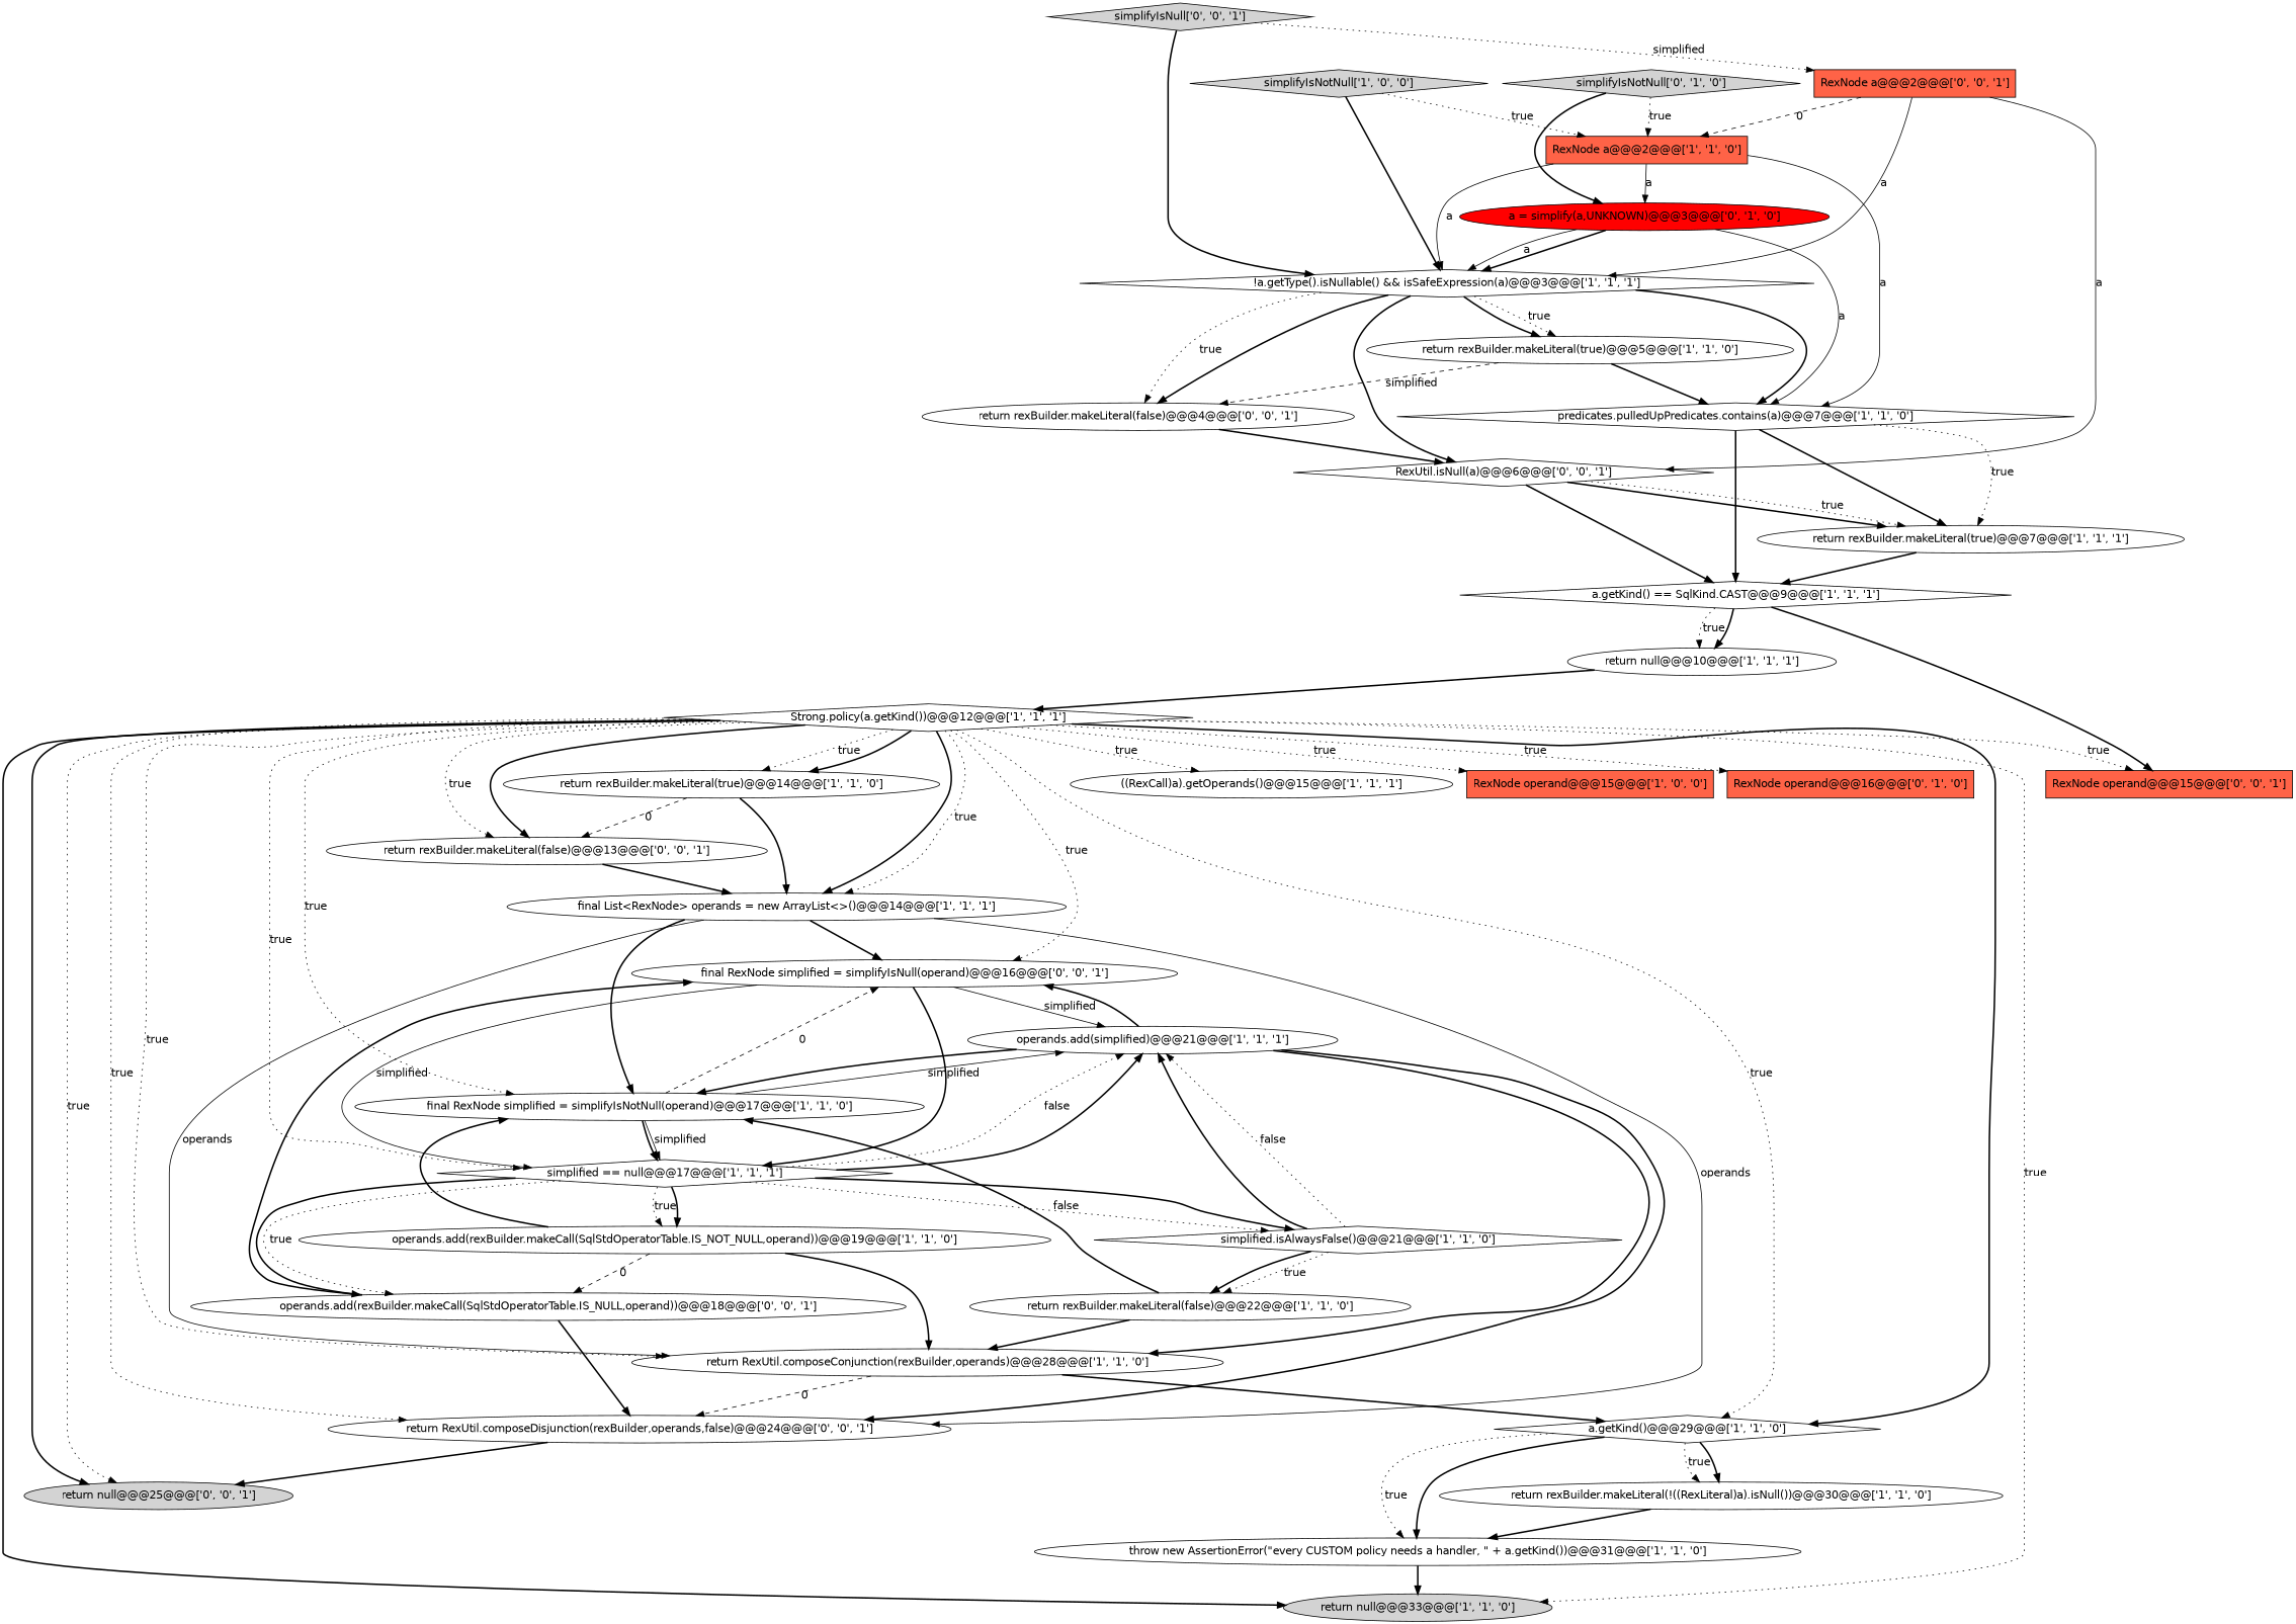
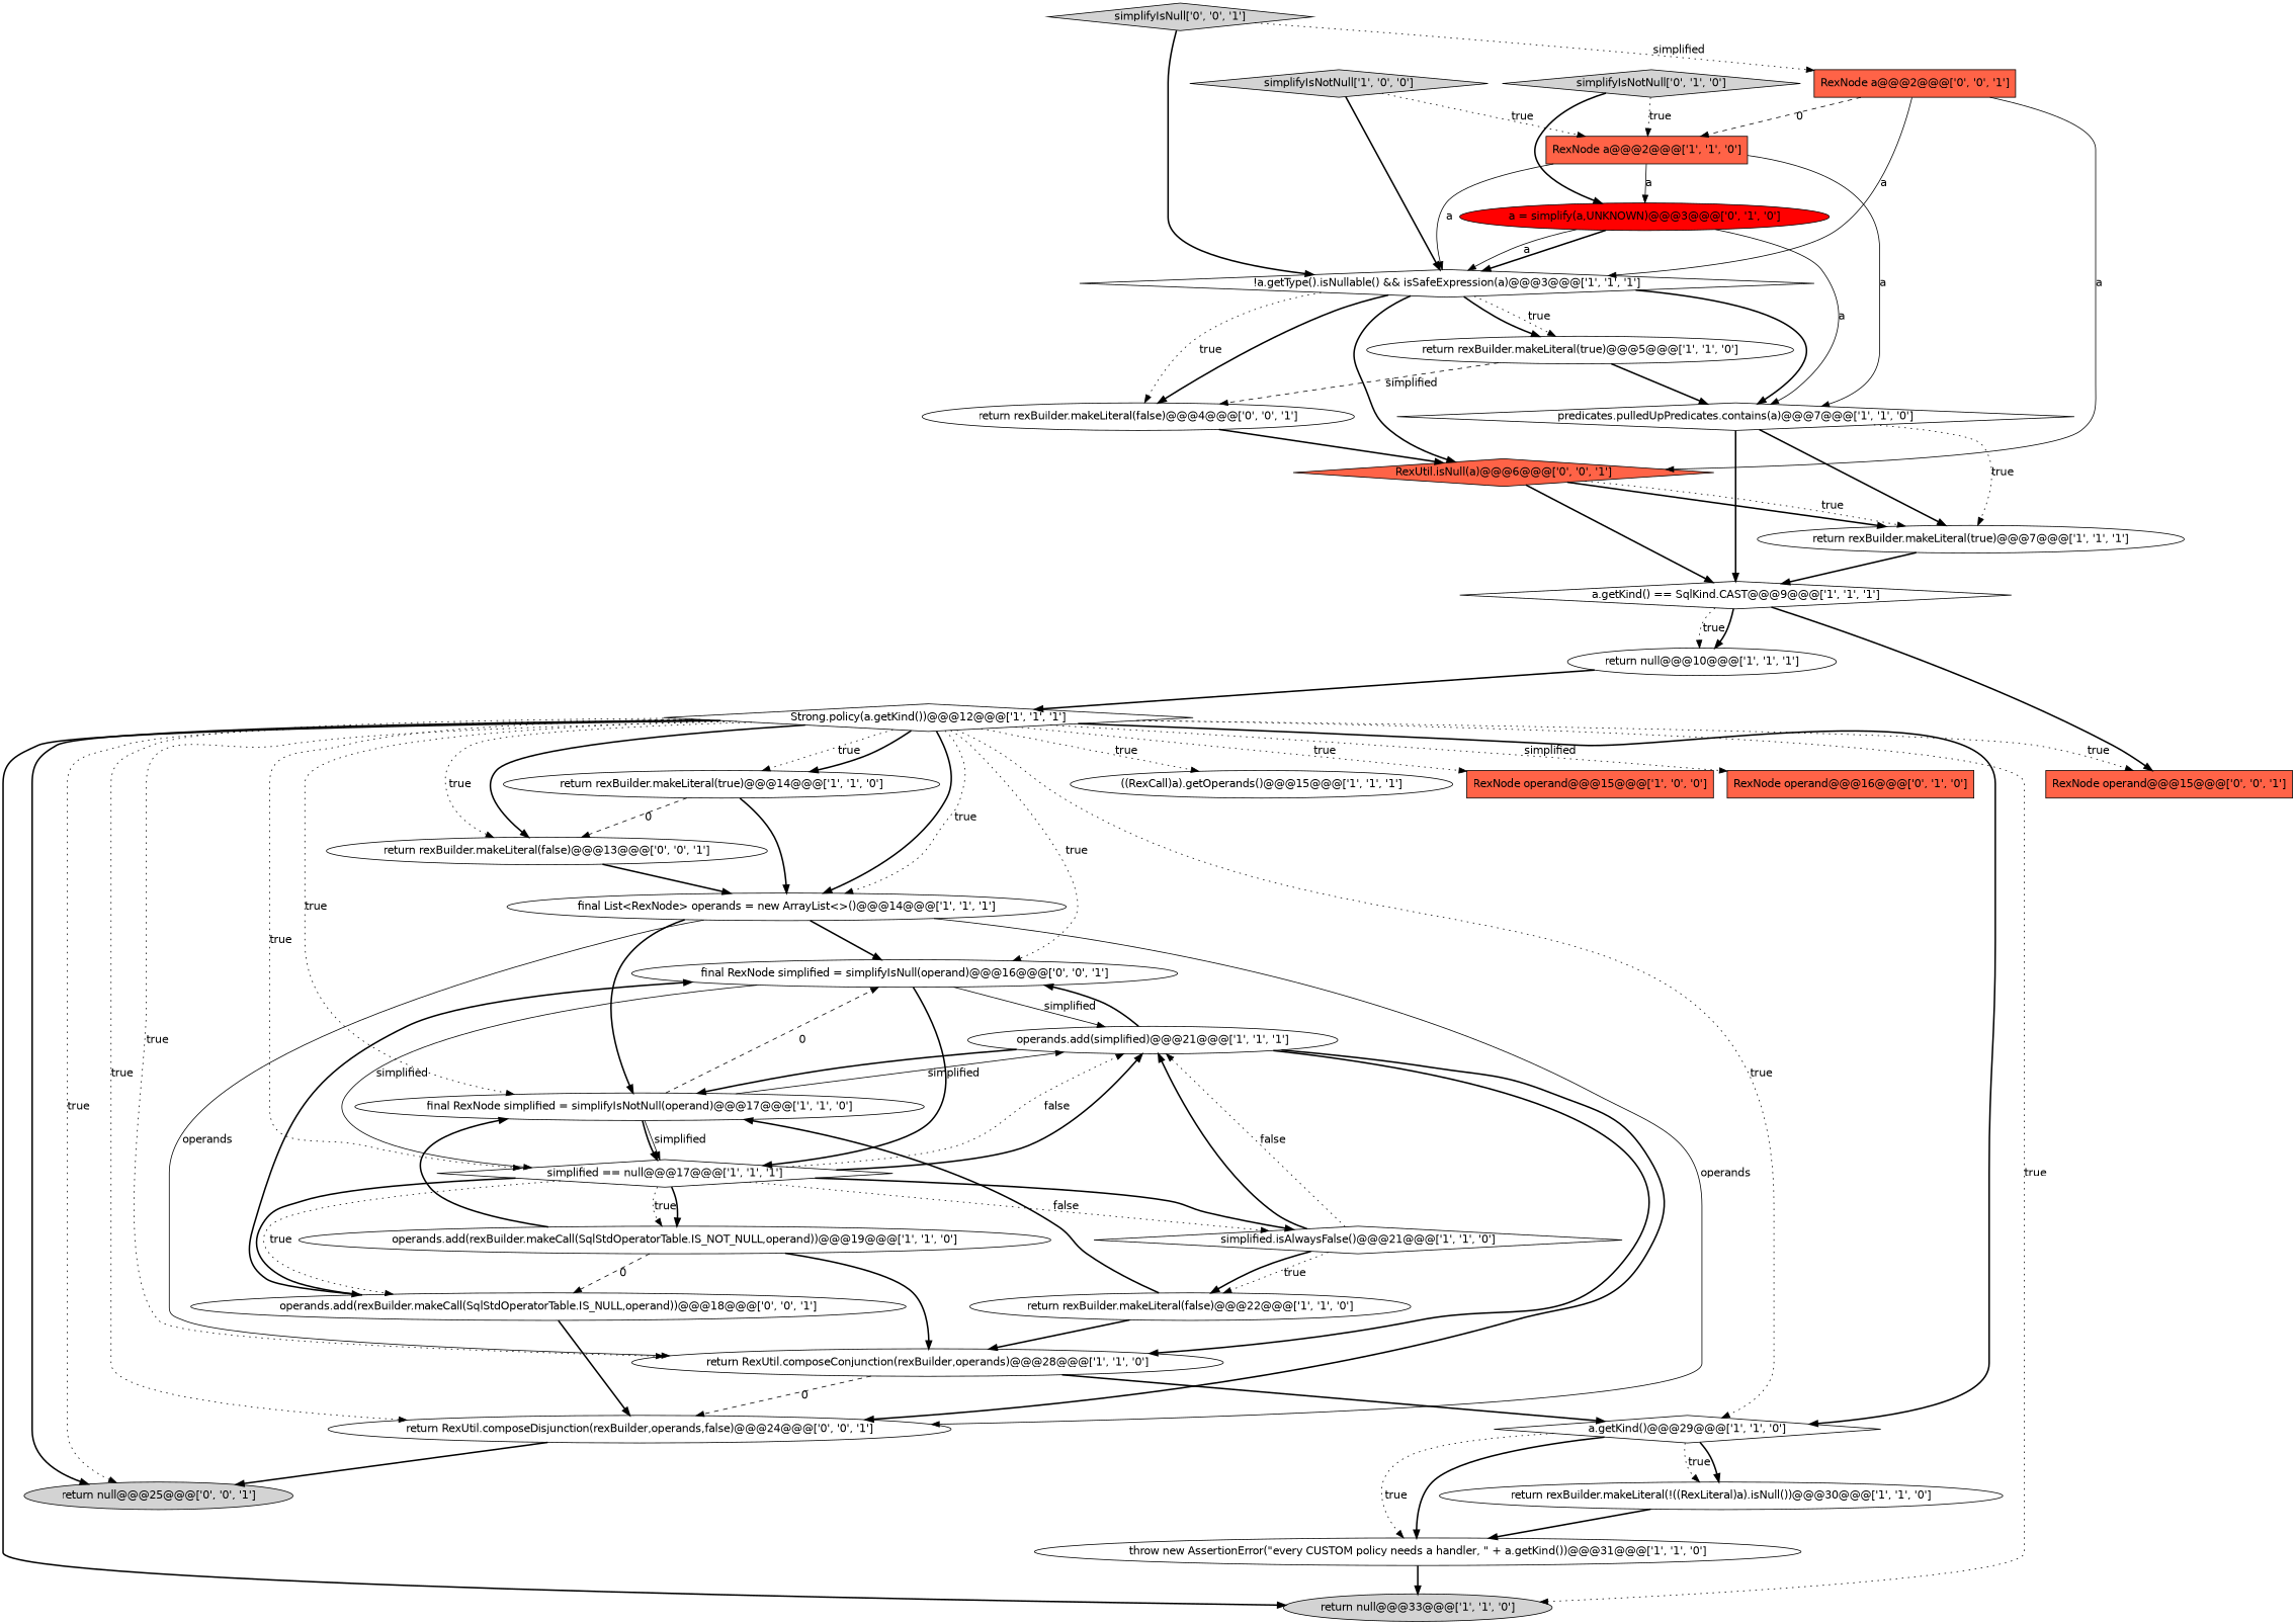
  digraph {
    fontname="DejaVu Sans"
    node [fillcolor=white fontname="DejaVu Sans" shape=ellipse style=filled]
    edge [fontname="DejaVu Sans" style=bold]
    n1 [label="final RexNode simplified = simplifyIsNull(operand)@@@16@@@['0', '0', '1']"]
    n2 [label="operands.add(simplified)@@@21@@@['1', '1', '1']"]
    n3 [label="simplified == null@@@17@@@['1', '1', '1']" shape=diamond]
    n4 [label="return RexUtil.composeDisjunction(rexBuilder,operands,false)@@@24@@@['0', '0', '1']"]
    n5 [label="final RexNode simplified = simplifyIsNotNull(operand)@@@17@@@['1', '1', '0']"]
    n6 [label="return RexUtil.composeConjunction(rexBuilder,operands)@@@28@@@['1', '1', '0']"]
    n7 [label="simplified.isAlwaysFalse()@@@21@@@['1', '1', '0']" shape=diamond]
    n8 [label="operands.add(rexBuilder.makeCall(SqlStdOperatorTable.IS_NULL,operand))@@@18@@@['0', '0', '1']"]
    n9 [label="operands.add(rexBuilder.makeCall(SqlStdOperatorTable.IS_NOT_NULL,operand))@@@19@@@['1', '1', '0']"]
    n10 [fillcolor=lightgray label="simplifyIsNotNull['0', '1', '0']" shape=diamond]
    n11 [fillcolor=tomato label="RexNode a@@@2@@@['1', '1', '0']" shape=box]
    n12 [fillcolor=red label="a = simplify(a,UNKNOWN)@@@3@@@['0', '1', '0']"]
    n13 [label="!a.getType().isNullable() && isSafeExpression(a)@@@3@@@['1', '1', '1']" shape=diamond]
    n14 [label="predicates.pulledUpPredicates.contains(a)@@@7@@@['1', '1', '0']" shape=diamond]
    n15 [label="return rexBuilder.makeLiteral(false)@@@22@@@['1', '1', '0']"]
    n16 [label="return rexBuilder.makeLiteral(!((RexLiteral)a).isNull())@@@30@@@['1', '1', '0']"]
    n17 [label="throw new AssertionError(\"every CUSTOM policy needs a handler, \" + a.getKind())@@@31@@@['1', '1', '0']"]
    n18 [fillcolor=lightgray label="return null@@@33@@@['1', '1', '0']"]
    n19 [label="return null@@@10@@@['1', '1', '1']"]
    n20 [label="Strong.policy(a.getKind())@@@12@@@['1', '1', '1']" shape=diamond]
    n21 [fillcolor=lightgray label="return null@@@25@@@['0', '0', '1']"]
    n22 [label="a.getKind()@@@29@@@['1', '1', '0']" shape=diamond]
    n23 [label="final List<RexNode> operands = new ArrayList<>()@@@14@@@['1', '1', '1']"]
    n24 [label="return rexBuilder.makeLiteral(false)@@@13@@@['0', '0', '1']"]
    n25 [fillcolor=tomato label="RexNode operand@@@15@@@['0', '0', '1']" shape=box]
    n26 [label="return rexBuilder.makeLiteral(true)@@@14@@@['1', '1', '0']"]
    n27 [label="((RexCall)a).getOperands()@@@15@@@['1', '1', '1']"]
    n28 [fillcolor=tomato label="RexNode operand@@@15@@@['1', '0', '0']" shape=box]
    n29 [fillcolor=tomato label="RexNode operand@@@16@@@['0', '1', '0']" shape=box]
    n30 [label="return rexBuilder.makeLiteral(false)@@@4@@@['0', '0', '1']"]
-   n31 [label="RexUtil.isNull(a)@@@6@@@['0', '0', '1']" shape=diamond]
+   n31 [fillcolor=tomato label="RexUtil.isNull(a)@@@6@@@['0', '0', '1']" shape=diamond]
    n32 [label="a.getKind() == SqlKind.CAST@@@9@@@['1', '1', '1']" shape=diamond]
    n33 [label="return rexBuilder.makeLiteral(true)@@@7@@@['1', '1', '1']"]
    n34 [label="return rexBuilder.makeLiteral(true)@@@5@@@['1', '1', '0']"]
    n35 [fillcolor=tomato label="RexNode a@@@2@@@['0', '0', '1']" shape=box]
    n36 [fillcolor=lightgray label="simplifyIsNull['0', '0', '1']" shape=diamond]
    n37 [fillcolor=lightgray label="simplifyIsNotNull['1', '0', '0']" shape=diamond]
    n1 -> n2 [label=simplified style=solid]
    n1 -> n3 [label=simplified style=solid]
    n1 -> n3
    n2 -> n1
    n2 -> n4
    n2 -> n5
    n2 -> n6
    n3 -> n2
    n3 -> n2 [label=false style=dotted]
    n3 -> n7
    n3 -> n7 [label=false style=dotted]
    n3 -> n8 [label=true style=dotted]
    n3 -> n8
    n3 -> n9 [label=true style=dotted]
    n3 -> n9
    n4 -> n21
    n5 -> n1 [label=0 style=dashed]
    n5 -> n2 [label=simplified style=solid]
    n5 -> n3
    n5 -> n3 [label=simplified style=solid]
    n6 -> n4 [label=0 style=dashed]
    n6 -> n22
    n7 -> n2
    n7 -> n2 [label=false style=dotted]
    n7 -> n15 [label=true style=dotted]
    n7 -> n15
    n8 -> n1
    n8 -> n4
    n9 -> n5
    n9 -> n6
    n9 -> n8 [label=0 style=dashed]
    n10 -> n11 [label=true style=dotted]
    n10 -> n12
    n11 -> n12 [label=a style=solid]
    n11 -> n13 [label=a style=solid]
    n11 -> n14 [label=a style=solid]
    n12 -> n13
    n12 -> n13 [label=a style=solid]
    n12 -> n14 [label=a style=solid]
    n13 -> n14
    n13 -> n30
    n13 -> n30 [label=true style=dotted]
    n13 -> n31
    n13 -> n34
    n13 -> n34 [label=true style=dotted]
    n14 -> n32
    n14 -> n33 [label=true style=dotted]
    n14 -> n33
    n15 -> n5
    n15 -> n6
    n16 -> n17
    n17 -> n18
    n19 -> n20
    n20 -> n1 [label=true style=dotted]
    n20 -> n3 [label=true style=dotted]
    n20 -> n4 [label=true style=dotted]
    n20 -> n5 [label=true style=dotted]
    n20 -> n6 [label=true style=dotted]
    n20 -> n18 [label=true style=dotted]
    n20 -> n18
    n20 -> n21
    n20 -> n21 [label=true style=dotted]
    n20 -> n22 [label=true style=dotted]
    n20 -> n22
    n20 -> n23
    n20 -> n23 [label=true style=dotted]
    n20 -> n24 [label=true style=dotted]
    n20 -> n24
    n20 -> n25 [label=true style=dotted]
    n20 -> n26 [label=true style=dotted]
    n20 -> n26
    n20 -> n27 [label=true style=dotted]
    n20 -> n28 [label=true style=dotted]
-   n20 -> n29 [label=true style=dotted]
+   n20 -> n29 [label=simplified style=dotted]
    n22 -> n16 [label=true style=dotted]
    n22 -> n16
    n22 -> n17 [label=true style=dotted]
    n22 -> n17
    n23 -> n1
    n23 -> n4 [label=operands style=solid]
    n23 -> n5
    n23 -> n6 [label=operands style=solid]
    n24 -> n23
    n26 -> n23
    n26 -> n24 [label=0 style=dashed]
    n30 -> n31
    n31 -> n32
    n31 -> n33
    n31 -> n33 [label=true style=dotted]
    n32 -> n19 [label=true style=dotted]
    n32 -> n19
    n32 -> n25
    n33 -> n32
    n34 -> n14
    n34 -> n30 [label=simplified style=dashed]
    n35 -> n11 [label=0 style=dashed]
    n35 -> n13 [label=a style=solid]
    n35 -> n31 [label=a style=solid]
    n36 -> n13
    n36 -> n35 [label=simplified style=dotted]
    n37 -> n11 [label=true style=dotted]
    n37 -> n13
  }
